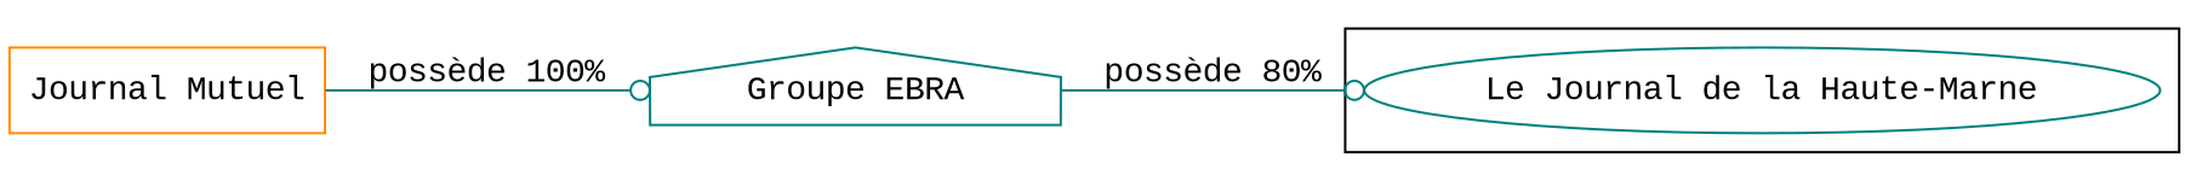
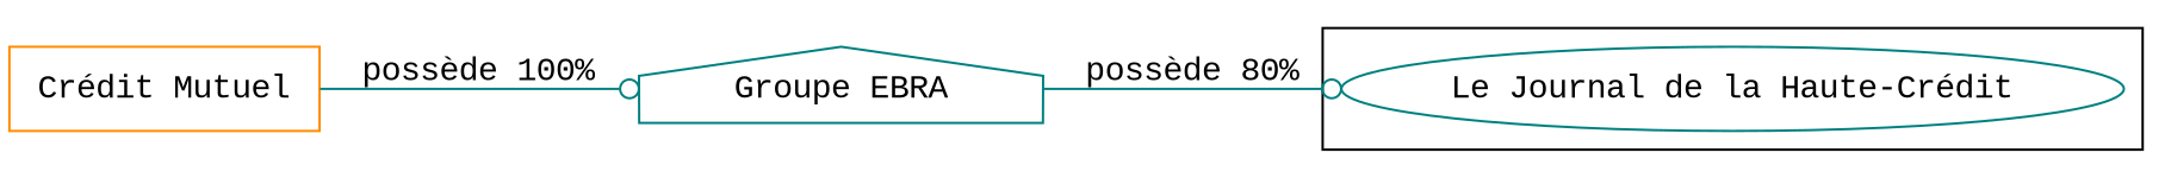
  digraph {
    fontname="Liberation Mono"
    rankdir=LR
    node [color=teal fontname="Liberation Mono"]
    edge [arrowhead=odot color=teal fontname="Liberation Mono"]
-   n1 [label="Le Journal de la Haute-Marne"]
-   n2 [color=darkorange label="Journal Mutuel" shape=box]
+   n1 [label="Le Journal de la Haute-Crédit"]
+   n2 [color=darkorange label="Crédit Mutuel" shape=box]
    n3 [label="Groupe EBRA" shape=house]
    subgraph cluster_1 {
      n1
    }
    subgraph sub_2 {
      n2
    }
    n2 -> n3 [label="possède 100%"]
    n3 -> n1 [label="possède 80%"]
  }
